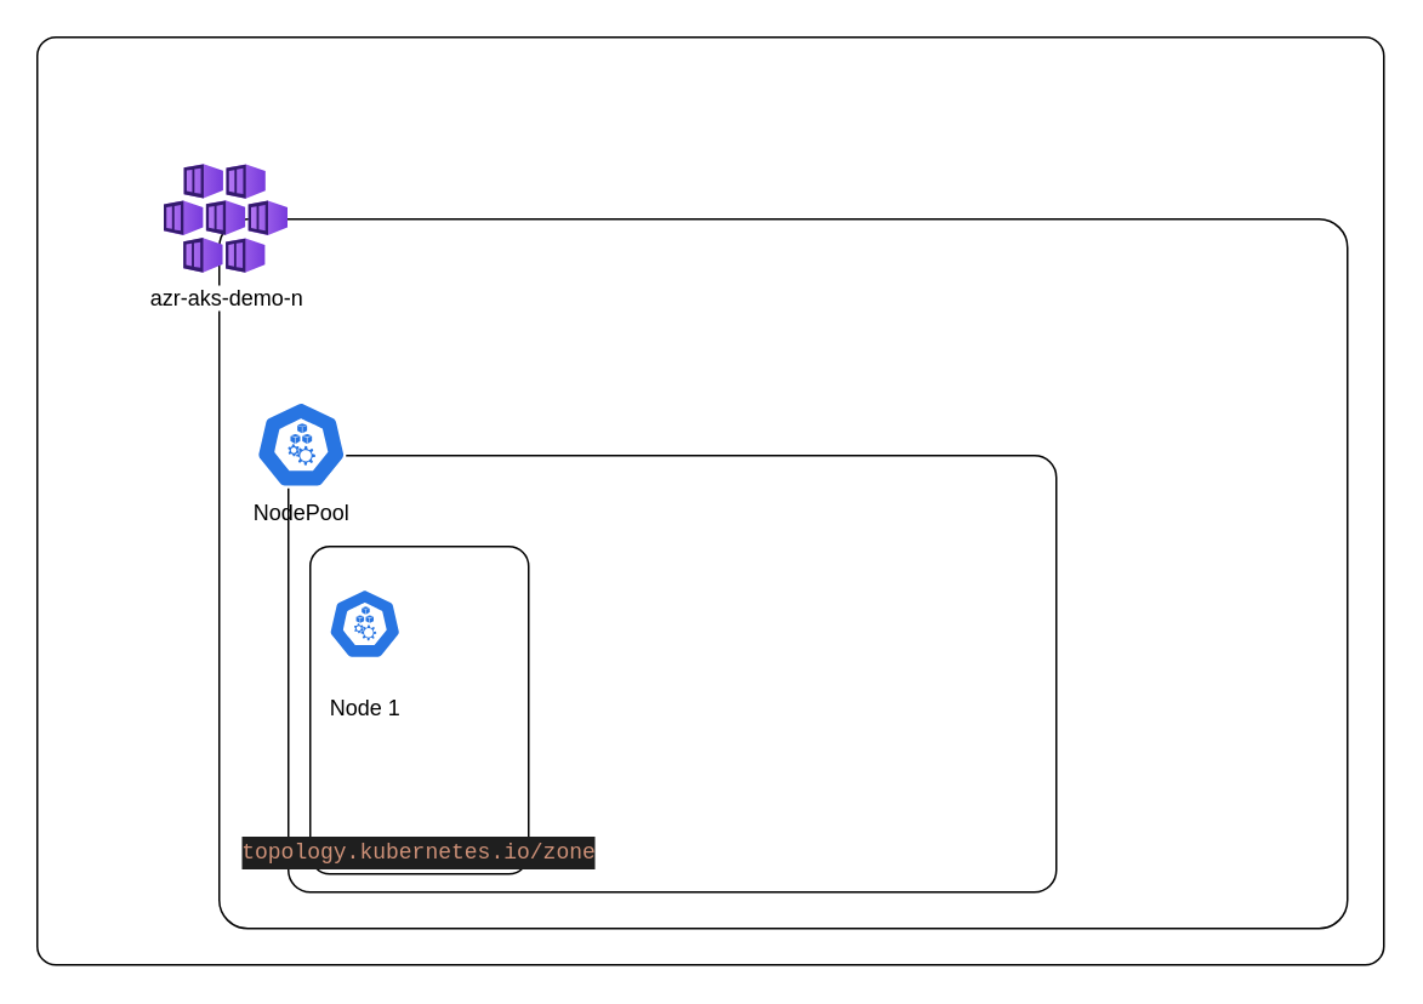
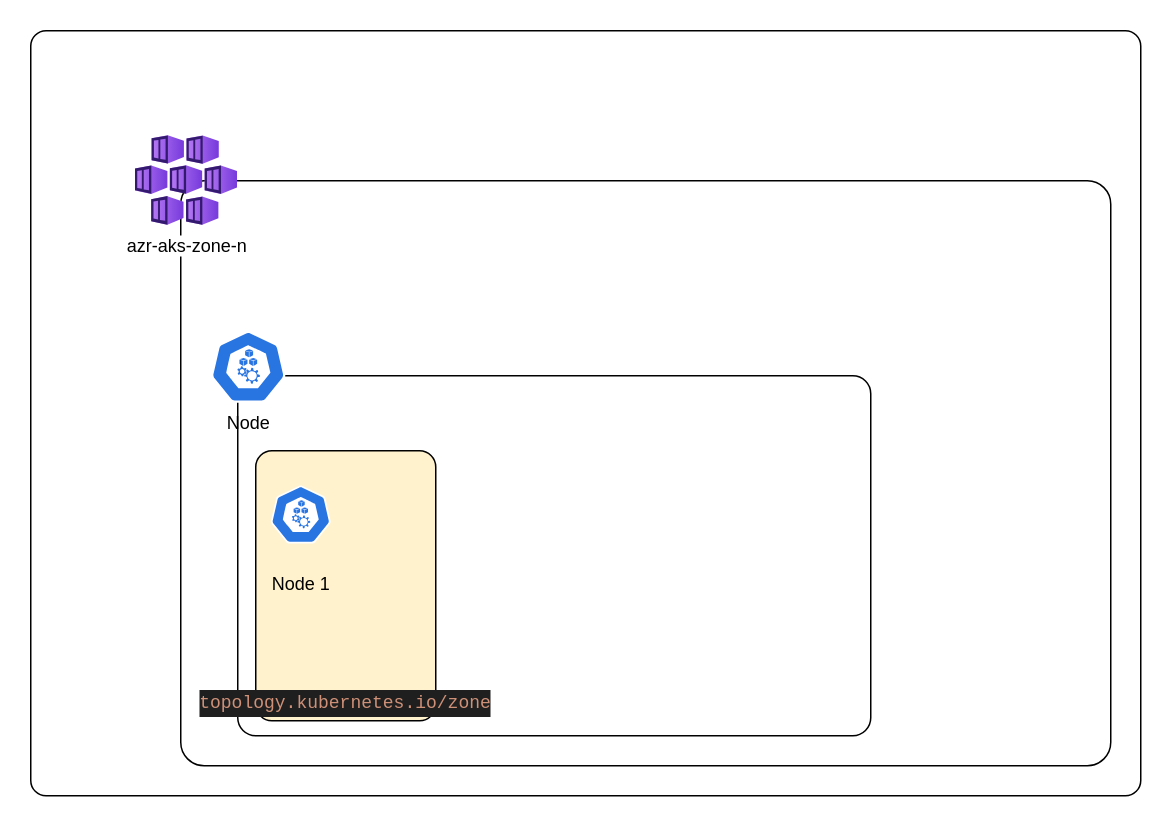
  <mxCell id="0" />
  <mxCell id="1" parent="0" />
  <mxCell id="2" value="" style="rounded=1;whiteSpace=wrap;html=1;arcSize=2;" vertex="1" parent="1"><mxGeometry x="20" y="20" width="740" height="510" as="geometry" /></mxCell>
  <mxCell id="3" value="" style="rounded=1;whiteSpace=wrap;html=1;arcSize=4;" vertex="1" parent="1"><mxGeometry x="120" y="120" width="620" height="390" as="geometry" /></mxCell>
- <mxCell id="4" value="azr-aks-demo-n" style="aspect=fixed;html=1;points=[];align=center;image;fontSize=12;image=img/lib/azure2/containers/Kubernetes_Services.svg;" vertex="1" parent="1"><mxGeometry x="90" y="90" width="68" height="60" as="geometry" /></mxCell>
+ <mxCell id="4" value="azr-aks-zone-n" style="aspect=fixed;html=1;points=[];align=center;image;fontSize=12;image=img/lib/azure2/containers/Kubernetes_Services.svg;" vertex="1" parent="1"><mxGeometry x="90" y="90" width="68" height="60" as="geometry" /></mxCell>
  <mxCell id="5" value="" style="rounded=1;whiteSpace=wrap;html=1;arcSize=5;" vertex="1" parent="1"><mxGeometry x="158" y="250" width="422" height="240" as="geometry" /></mxCell>
- <mxCell id="6" value="NodePool" style="sketch=0;html=1;dashed=0;whitespace=wrap;fillColor=#2875E2;strokeColor=#ffffff;points=[[0.005,0.63,0],[0.1,0.2,0],[0.9,0.2,0],[0.5,0,0],[0.995,0.63,0],[0.72,0.99,0],[0.5,1,0],[0.28,0.99,0]];verticalLabelPosition=bottom;align=center;verticalAlign=top;shape=mxgraph.kubernetes.icon;prIcon=node" vertex="1" parent="1"><mxGeometry x="140" y="220" width="50" height="48" as="geometry" /></mxCell>
- <mxCell id="7" value="&lt;div style=&quot;color: rgb(204, 204, 204); background-color: rgb(31, 31, 31); font-family: Menlo, Monaco, &amp;quot;Courier New&amp;quot;, monospace; line-height: 18px; font-size: 12px;&quot;&gt;&lt;span style=&quot;color: rgb(206, 145, 120); font-size: 12px;&quot;&gt;topology.kubernetes.io/zone&lt;/span&gt;&lt;/div&gt;" style="rounded=1;whiteSpace=wrap;html=1;arcSize=9;verticalAlign=bottom;fontSize=12;" vertex="1" parent="1"><mxGeometry x="170" y="300" width="120" height="180" as="geometry" /></mxCell>
+ <mxCell id="6" value="Node" style="sketch=0;html=1;dashed=0;whitespace=wrap;fillColor=#2875E2;strokeColor=#ffffff;points=[[0.005,0.63,0],[0.1,0.2,0],[0.9,0.2,0],[0.5,0,0],[0.995,0.63,0],[0.72,0.99,0],[0.5,1,0],[0.28,0.99,0]];verticalLabelPosition=bottom;align=center;verticalAlign=top;shape=mxgraph.kubernetes.icon;prIcon=node" vertex="1" parent="1"><mxGeometry x="140" y="220" width="50" height="48" as="geometry" /></mxCell>
+ <mxCell id="7" value="&lt;div style=&quot;color: rgb(204, 204, 204); background-color: rgb(31, 31, 31); font-family: Menlo, Monaco, &amp;quot;Courier New&amp;quot;, monospace; line-height: 18px; font-size: 12px;&quot;&gt;&lt;span style=&quot;color: rgb(206, 145, 120); font-size: 12px;&quot;&gt;topology.kubernetes.io/zone&lt;/span&gt;&lt;/div&gt;" style="rounded=1;whiteSpace=wrap;html=1;arcSize=9;verticalAlign=bottom;fontSize=12;fillColor=#fff2cc;" vertex="1" parent="1"><mxGeometry x="170" y="300" width="120" height="180" as="geometry" /></mxCell>
  <mxCell id="8" value="Node 1" style="sketch=0;html=1;dashed=0;whitespace=wrap;fillColor=#2875E2;strokeColor=#ffffff;points=[[0.005,0.63,0],[0.1,0.2,0],[0.9,0.2,0],[0.5,0,0],[0.995,0.63,0],[0.72,0.99,0],[0.5,1,0],[0.28,0.99,0]];verticalLabelPosition=bottom;align=center;verticalAlign=top;shape=mxgraph.kubernetes.icon;prIcon=node" vertex="1" parent="1"><mxGeometry x="180" y="310" width="40" height="65" as="geometry" /></mxCell>
